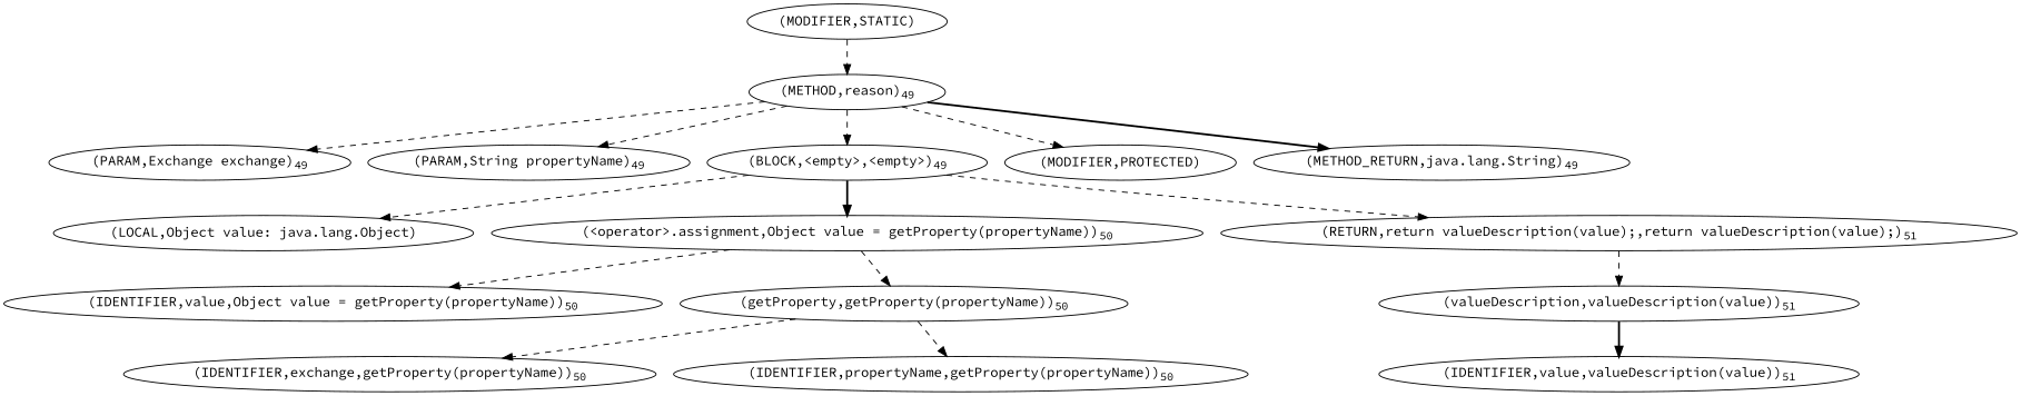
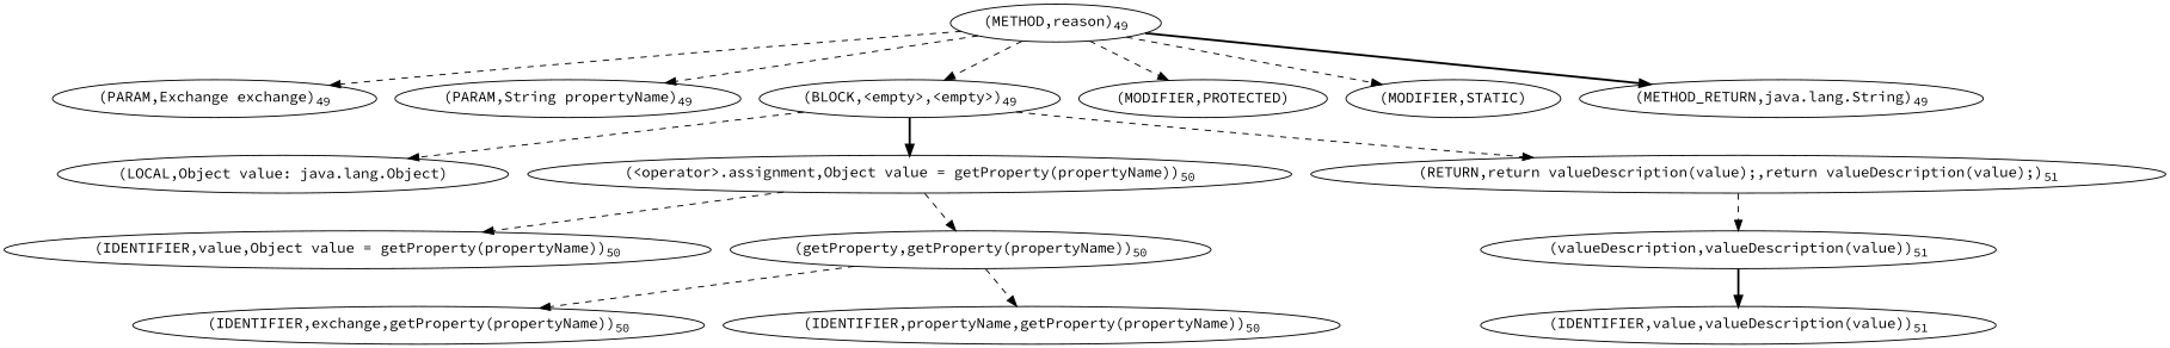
  digraph {
    fontname="Source Code Pro"
    node [fontname="Source Code Pro"]
    edge [fontname="Source Code Pro" style=dashed]
    n1 [label=<(METHOD,reason)<SUB>49</SUB>>]
    n2 [label=<(PARAM,Exchange exchange)<SUB>49</SUB>>]
    n3 [label=<(PARAM,String propertyName)<SUB>49</SUB>>]
    n4 [label=<(BLOCK,&lt;empty&gt;,&lt;empty&gt;)<SUB>49</SUB>>]
    n5 [label=<(MODIFIER,PROTECTED)>]
    n6 [label=<(MODIFIER,STATIC)>]
    n7 [label=<(METHOD_RETURN,java.lang.String)<SUB>49</SUB>>]
    n8 [label=<(LOCAL,Object value: java.lang.Object)>]
    n9 [label=<(&lt;operator&gt;.assignment,Object value = getProperty(propertyName))<SUB>50</SUB>>]
    n10 [label=<(RETURN,return valueDescription(value);,return valueDescription(value);)<SUB>51</SUB>>]
    n11 [label=<(IDENTIFIER,value,Object value = getProperty(propertyName))<SUB>50</SUB>>]
    n12 [label=<(getProperty,getProperty(propertyName))<SUB>50</SUB>>]
    n13 [label=<(valueDescription,valueDescription(value))<SUB>51</SUB>>]
    n14 [label=<(IDENTIFIER,exchange,getProperty(propertyName))<SUB>50</SUB>>]
    n15 [label=<(IDENTIFIER,propertyName,getProperty(propertyName))<SUB>50</SUB>>]
    n16 [label=<(IDENTIFIER,value,valueDescription(value))<SUB>51</SUB>>]
    n1 -> n2
    n1 -> n3
    n1 -> n4
    n1 -> n5
-   n6 -> n1
+   n1 -> n6
    n1 -> n7 [style=bold]
    n4 -> n8
    n4 -> n9 [style=bold]
    n4 -> n10
    n9 -> n11
    n9 -> n12
    n10 -> n13
    n12 -> n14
    n12 -> n15
    n13 -> n16 [style=bold]
  }
